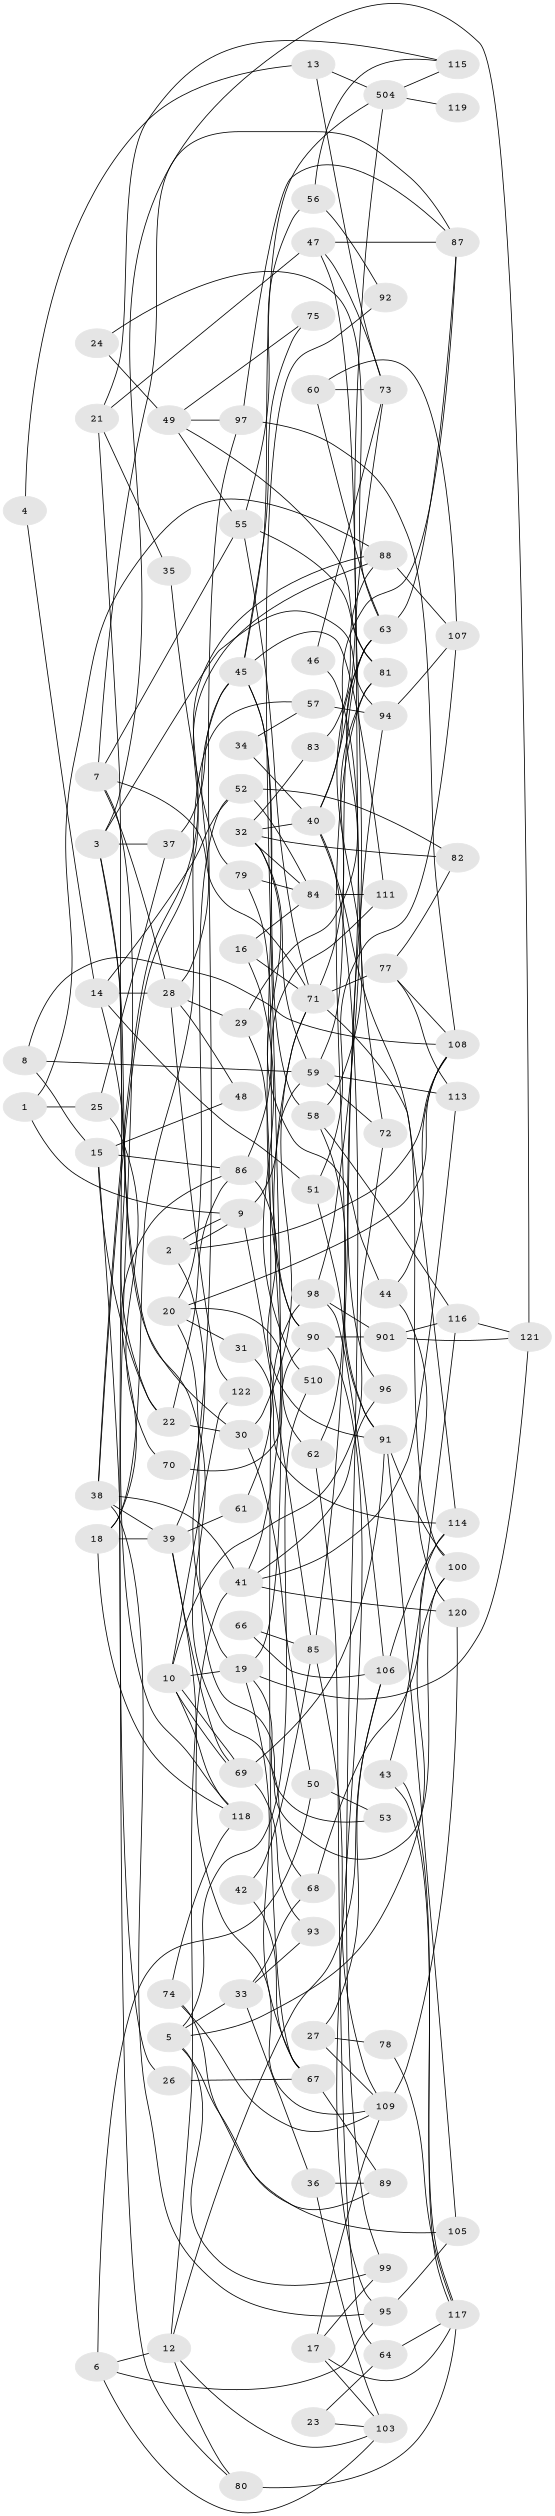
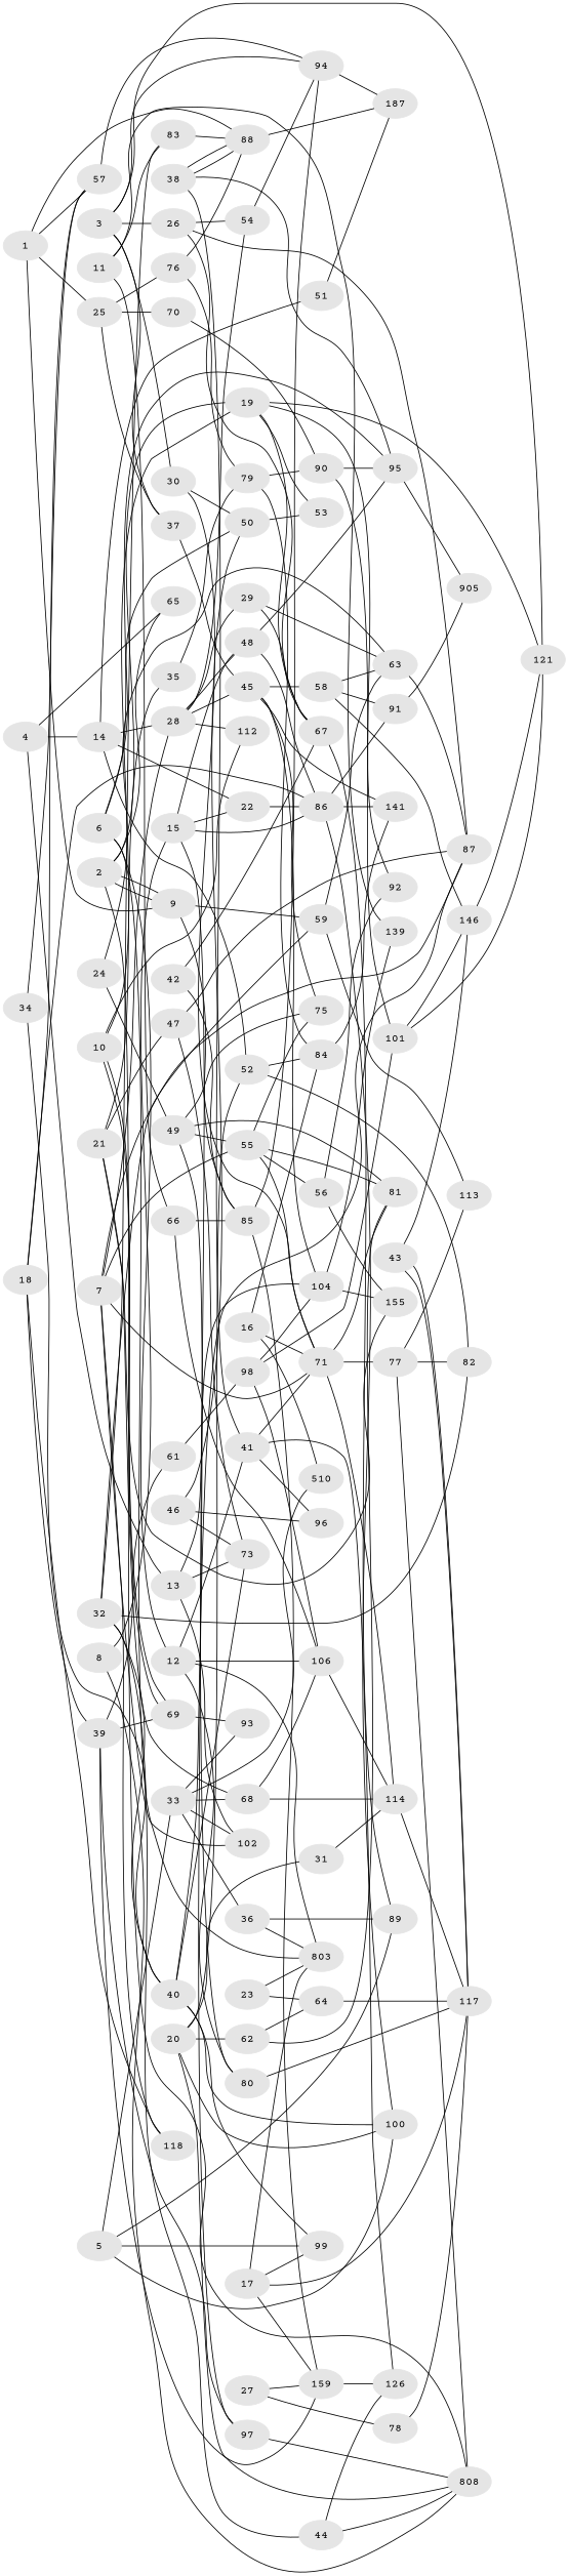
  graph {
    fontname="Courier Prime"
    rankdir=LR
    node [color=gray90 fontname="Courier Prime" style=filled]
    edge [fontname="Courier Prime"]
    1
    9
    25
    57
    88
    59
    85
    37
    70
+   76
    94
-   107
+   107 [label=187]
    2
    19
-   108
+   65
+   108 [label=808]
    121
    53
    67
    92
    3
    26
    30
    87
+   54
    50
    71
    45
    4
    13
    14
+   102
    73
-   104 [label=504]
+   104
    28
    22
    51
    52
    5
    33
    89
    99
    100
    n44 [label=510]
    68
    36
    93
    6
    12
    95
-   103
+   103 [label=803]
    41
    80
    106
-   105
+   105 [label=905]
    7
    55
    118
-   112 [label=122]
+   112
    48
    29
    75
    81
    56
    114
    77
    8
    15
    86
-   72
    63
    113
-   109
+   109 [label=159]
    10
    69
    91
+   11
    66
    83
-   119
+   119 [label=139]
    96
-   120
+   120 [label=126]
    117
-   115
+   115 [label=155]
    84
    82
-   111
+   111 [label=141]
    16
    17
    18
    39
    61
    97
    20
    31
    62
    64
    21
    35
    47
    79
    23
    24
    49
    90
    27
    78
    58
    32
    40
    44
    34
    38
    98
    42
    43
-   116
-   101 [label=901]
+   116 [label=146]
+   101
    46
-   60
-   74
    1 -- 9
    1 -- 25
+   1 -- 57
    1 -- 88
    9 -- 59
    9 -- 85
    25 -- 37
    25 -- 70
+   25 -- 76
    57 -- 94
    88 -- 107
-   59 -- 72
    59 -- 63
    59 -- 113
    85 -- 94
    85 -- 109
    37 -- 45
    70 -- 90
+   76 -- 88
+   76 -- 79
    94 -- 107
    2 -- 9
    2 -- 9
    2 -- 19
+   2 -- 65
    2 -- 108
    19 -- 121
    19 -- 53
    19 -- 67
    19 -- 92
    67 -- 89
    3 -- 37
    3 -- 94
    3 -- 121
    3 -- 26
    3 -- 30
    26 -- 67
-   97 -- 87
+   26 -- 87
+   26 -- 54
    30 -- 50
    30 -- 71
+   54 -- 94
    50 -- 53
    71 -- 81
    71 -- 114
    71 -- 77
    45 -- 104
    45 -- 75
    45 -- 111
-   45 -- 90
    45 -- 58
+   4 -- 65
    4 -- 13
    4 -- 14
+   13 -- 102
    13 -- 73
    13 -- 104
    14 -- 28
    14 -- 22
    14 -- 51
    14 -- 52
    104 -- 119
    104 -- 115
+   28 -- 54
    28 -- 45
    28 -- 112
    28 -- 48
    28 -- 29
-   22 -- 30
    22 -- 86
    51 -- 107
-   51 -- 91
    52 -- 84
    52 -- 82
    5 -- 33
    5 -- 89
    5 -- 99
    5 -- 100
-   5 -- n44
+   33 -- n44
+   33 -- 102
    33 -- 68
    33 -- 36
    33 -- 93
    68 -- 114
    36 -- 89
    36 -- 103
    6 -- 50
    6 -- 12
    6 -- 95
    6 -- 103
    12 -- 103
    12 -- 41
    12 -- 80
    12 -- 106
    95 -- 105
    41 -- 71
-   41 -- 113
    41 -- 96
    41 -- 120
    80 -- 117
    106 -- 114
    7 -- 87
    7 -- 71
+   7 -- 102
    7 -- 28
    7 -- 55
    7 -- 118
    55 -- 71
+   55 -- 75
    55 -- 81
    55 -- 56
+   48 -- 95
+   48 -- 86
    29 -- 67
    29 -- 63
    56 -- 92
    56 -- 115
+   114 -- 117
    77 -- 108
    77 -- 113
    77 -- 82
-   8 -- 59
    8 -- 108
    8 -- 15
    15 -- 22
    15 -- 80
    15 -- 48
    15 -- 86
-   91 -- 100
+   86 -- 100
    86 -- 91
    86 -- 111
    63 -- 87
    109 -- 120
    10 -- 19
-   10 -- 118
    10 -- 112
-   10 -- 72
    10 -- 69
    10 -- 69
    69 -- 93
-   69 -- 91
    91 -- 105
+   11 -- 66
+   11 -- 83
+   11 -- 119
    66 -- 85
    66 -- 106
    83 -- 88
    84 -- 111
    16 -- 71
    16 -- n44
    16 -- 84
    17 -- 99
    17 -- 103
    17 -- 109
    17 -- 117
    18 -- 57
    18 -- 118
    18 -- 86
    18 -- 39
    39 -- 109
    39 -- 69
    39 -- 61
    39 -- 97
    61 -- 98
    97 -- 108
    20 -- 108
    20 -- 52
    20 -- 100
    20 -- 31
    20 -- 62
    31 -- 114
    62 -- 81
    62 -- 64
    64 -- 117
    21 -- 68
    21 -- 115
    21 -- 35
    21 -- 47
    35 -- 79
    47 -- 87
    47 -- 73
-   47 -- 72
    79 -- 84
    79 -- 90
    23 -- 103
    23 -- 64
    24 -- 63
    24 -- 49
    49 -- 55
    49 -- 75
    49 -- 81
    49 -- 97
    90 -- 95
    90 -- 101
-   27 -- 106
+   68 -- 106
    27 -- 109
    27 -- 78
    78 -- 117
    58 -- 63
    58 -- 91
    58 -- 116
    32 -- 59
    32 -- 83
-   32 -- 84
    32 -- 82
    32 -- 40
    32 -- 44
    40 -- 87
    40 -- 73
    40 -- 99
    40 -- 100
    44 -- 108
    44 -- 120
    34 -- 57
    34 -- 40
    38 -- 88
    38 -- 88
    38 -- 95
    38 -- 41
-   38 -- 39
    98 -- 104
    98 -- 106
    98 -- 101
    42 -- 85
    42 -- 67
    43 -- 117
    43 -- 117
    43 -- 116
    116 -- 121
    101 -- 121
    101 -- 116
+   46 -- 50
    46 -- 73
    46 -- 96
-   60 -- 107
-   60 -- 73
-   60 -- 63
-   74 -- 105
-   74 -- 118
-   74 -- 109
  }
